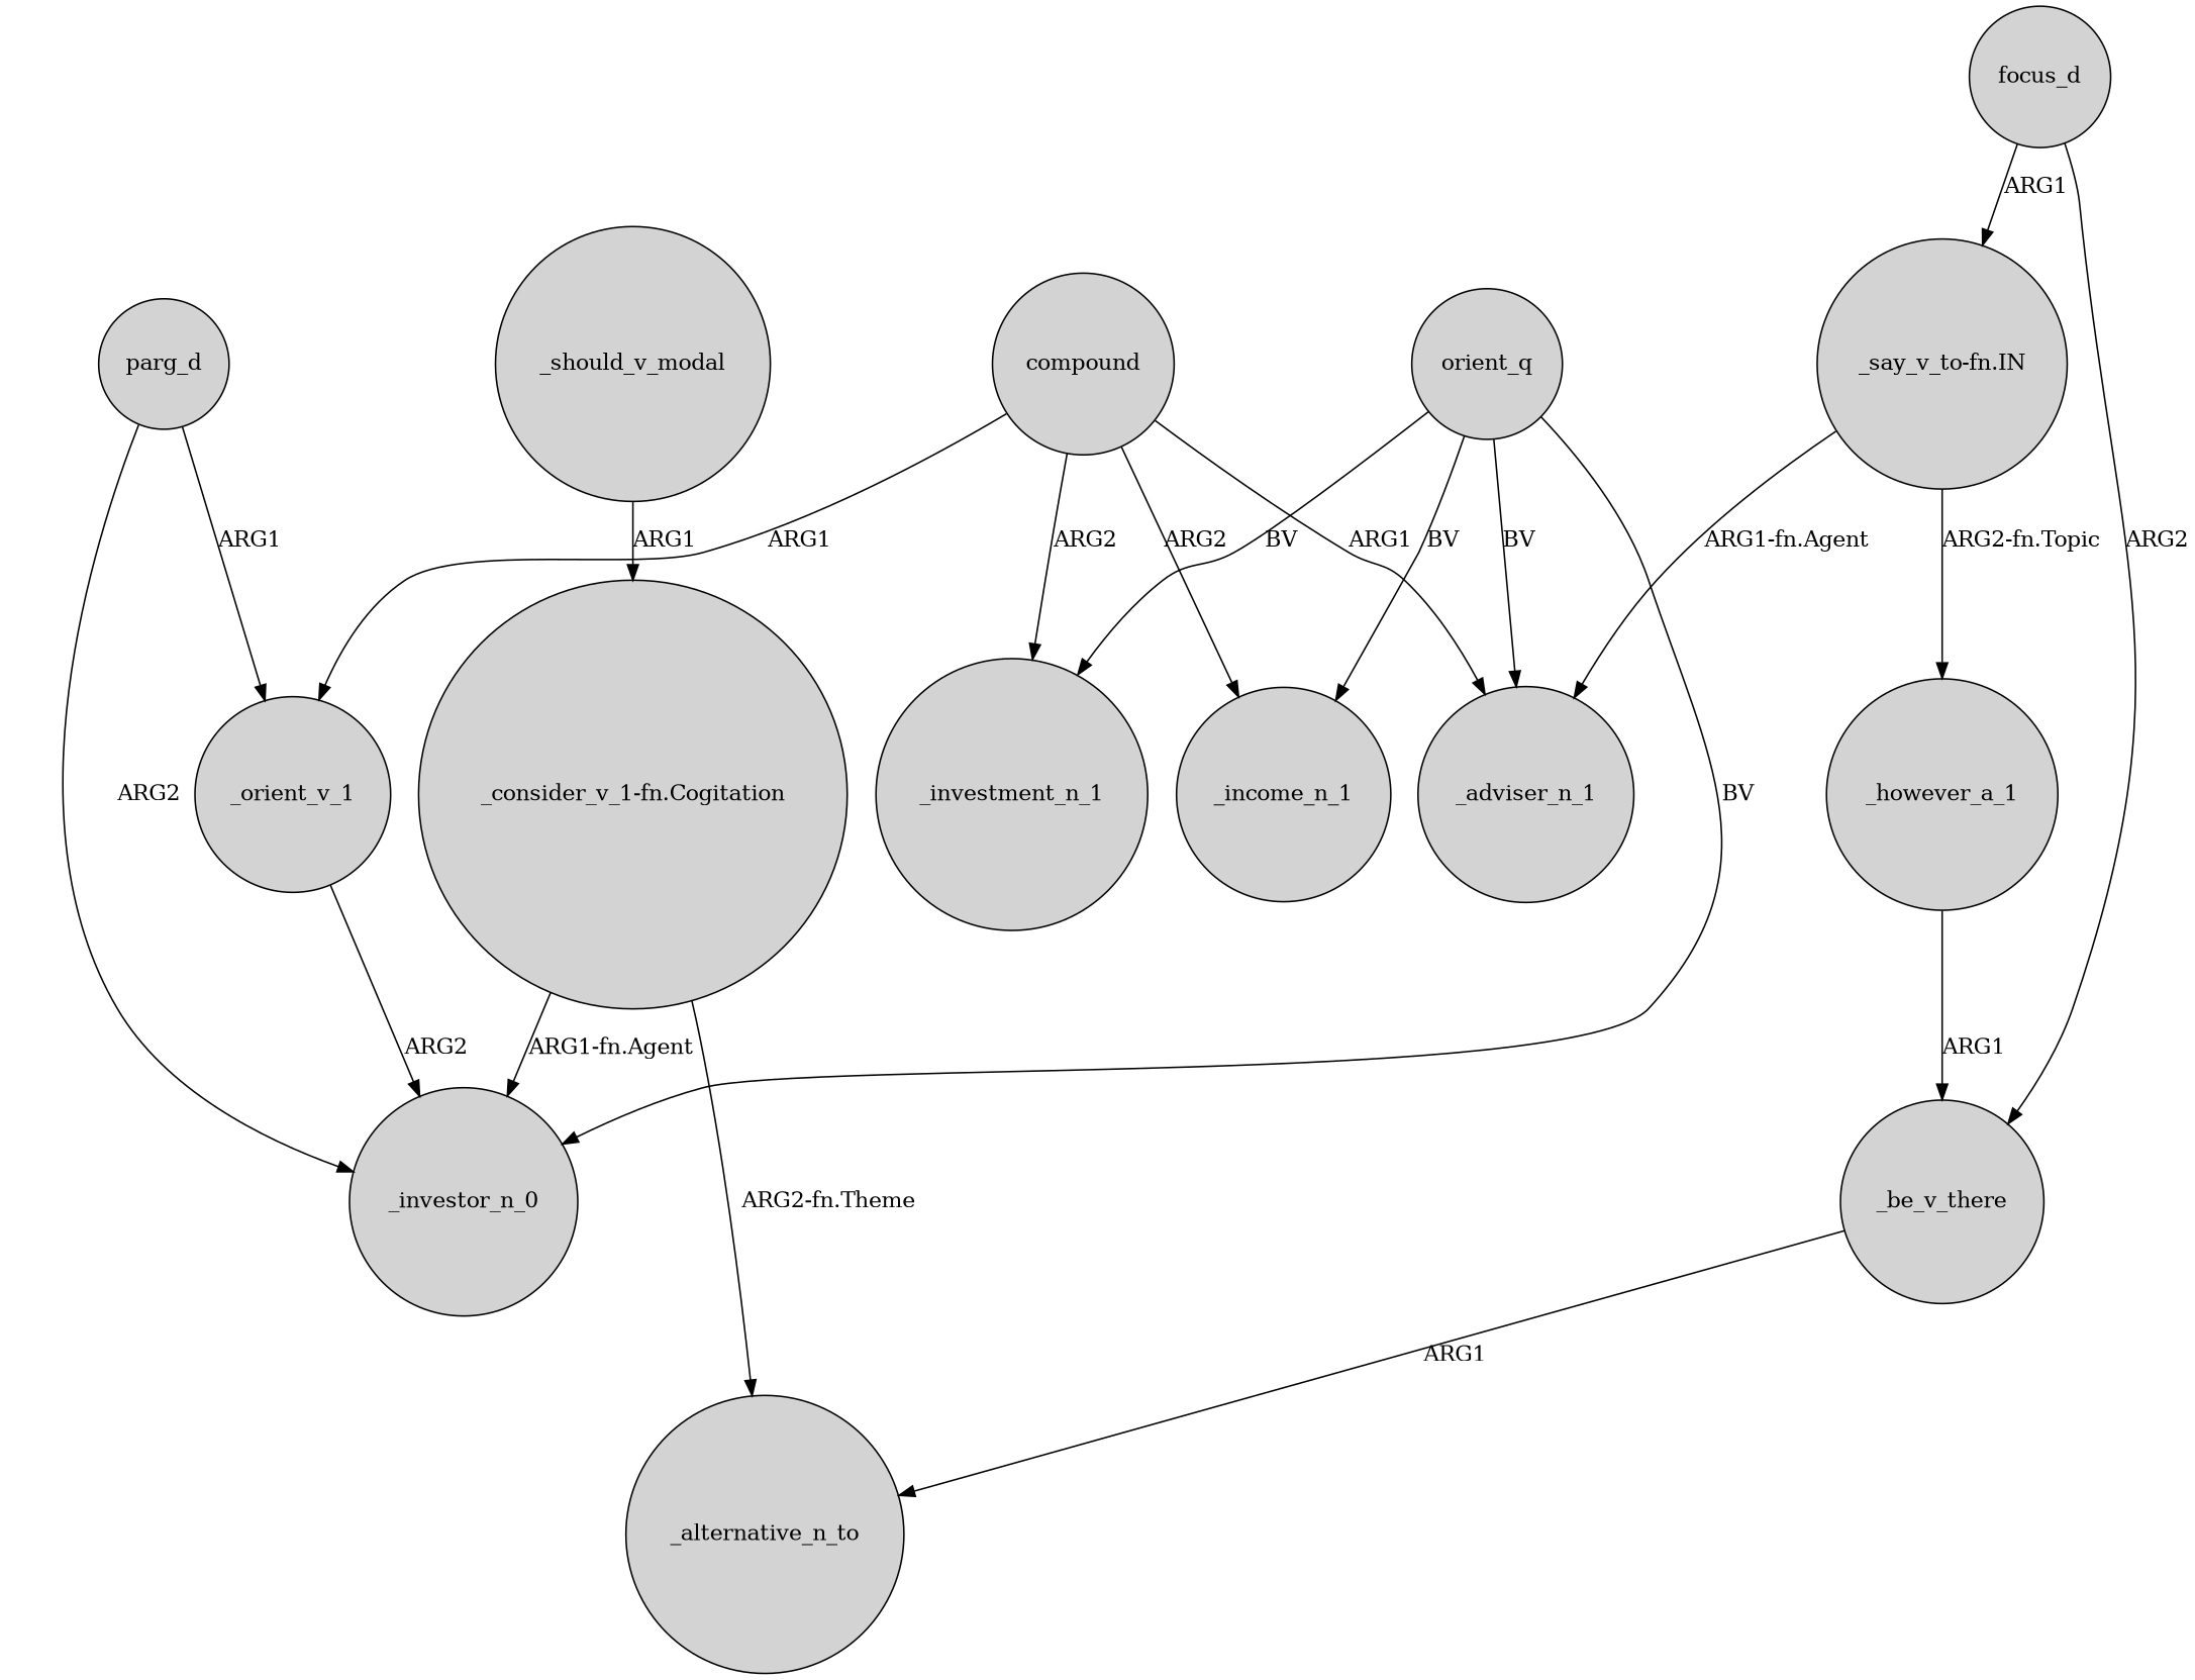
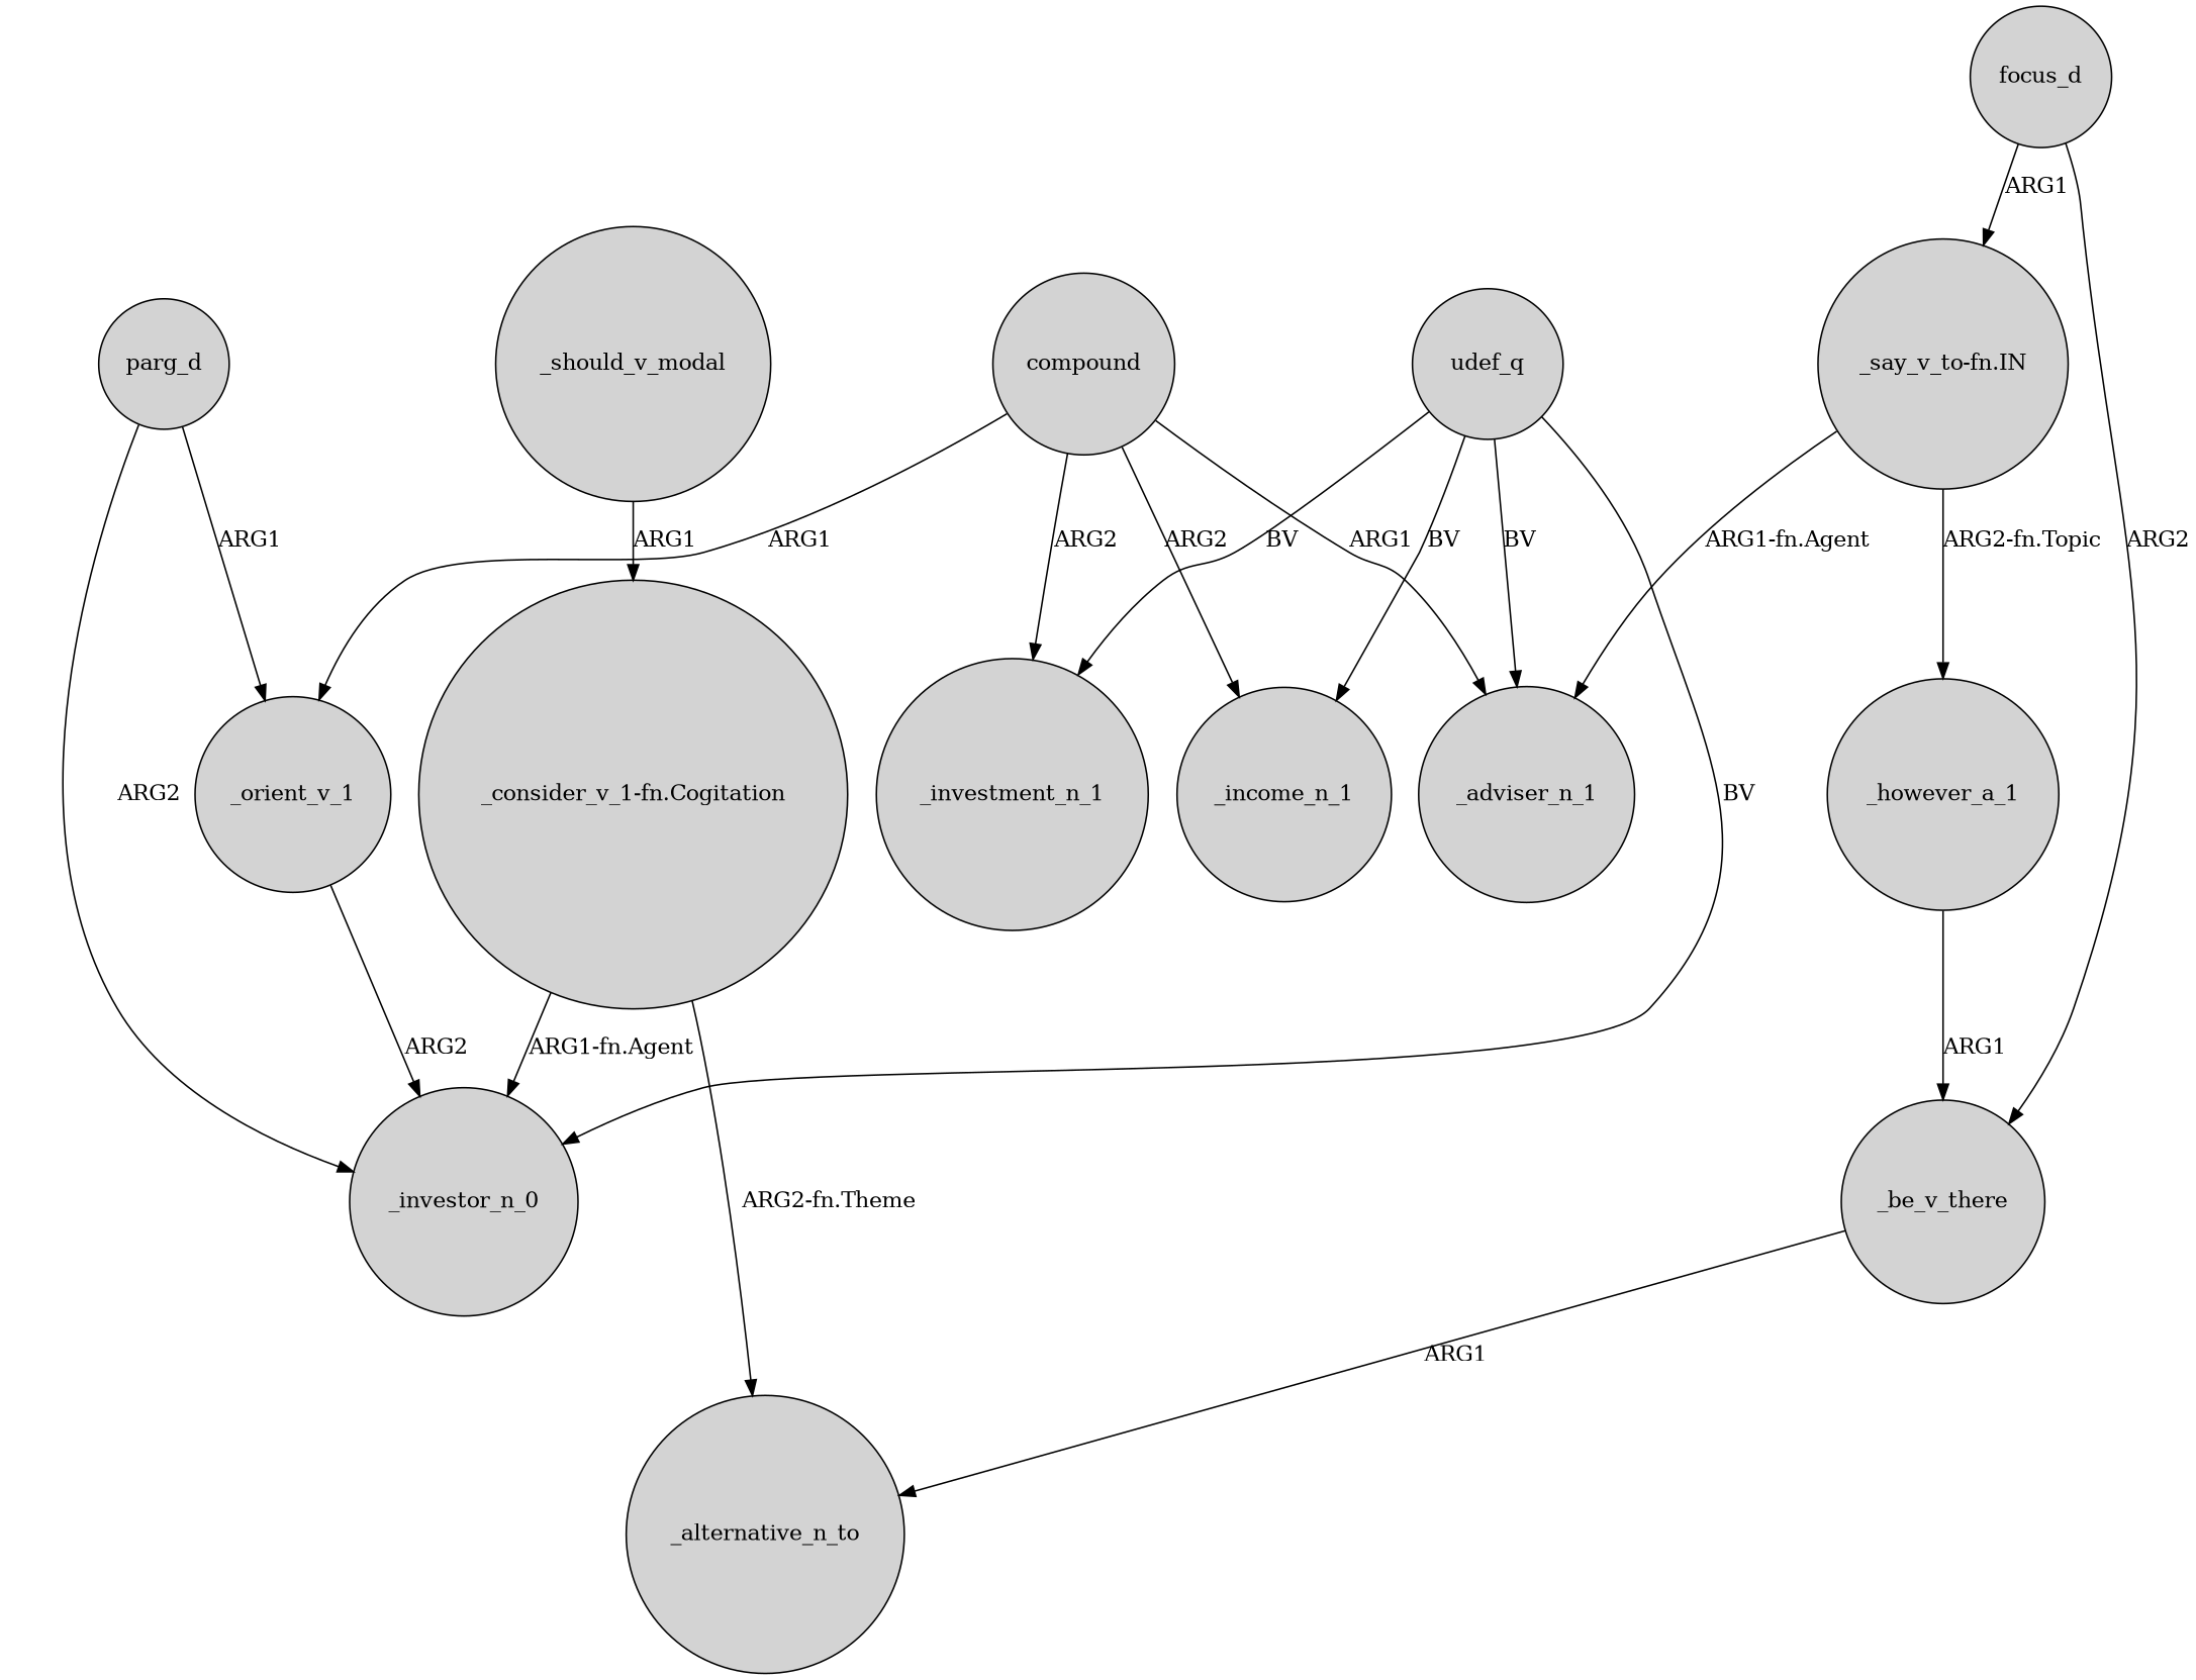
  digraph {
    node [shape=circle style=filled]
    _be_v_there
    _alternative_n_to
    n3 [label=_investor_n_0]
    parg_d
    _orient_v_1
-   udef_q [label=orient_q]
+   udef_q
    _investment_n_1
    _adviser_n_1
    _income_n_1
    "_consider_v_1-fn.Cogitation"
    compound
    _however_a_1
    focus_d
    "_say_v_to-fn.IN"
    _should_v_modal
    _be_v_there -> _alternative_n_to [label=ARG1]
    parg_d -> n3 [label=ARG2]
    parg_d -> _orient_v_1 [label=ARG1]
    _orient_v_1 -> n3 [label=ARG2]
    udef_q -> n3 [label=BV]
    udef_q -> _investment_n_1 [label=BV]
    udef_q -> _adviser_n_1 [label=BV]
    udef_q -> _income_n_1 [label=BV]
    "_consider_v_1-fn.Cogitation" -> _alternative_n_to [label="ARG2-fn.Theme"]
    "_consider_v_1-fn.Cogitation" -> n3 [label="ARG1-fn.Agent"]
    compound -> _orient_v_1 [label=ARG1]
    compound -> _investment_n_1 [label=ARG2]
    compound -> _adviser_n_1 [label=ARG1]
    compound -> _income_n_1 [label=ARG2]
    _however_a_1 -> _be_v_there [label=ARG1]
    focus_d -> _be_v_there [label=ARG2]
    focus_d -> "_say_v_to-fn.IN" [label=ARG1]
    "_say_v_to-fn.IN" -> _adviser_n_1 [label="ARG1-fn.Agent"]
    "_say_v_to-fn.IN" -> _however_a_1 [label="ARG2-fn.Topic"]
    _should_v_modal -> "_consider_v_1-fn.Cogitation" [label=ARG1]
  }
